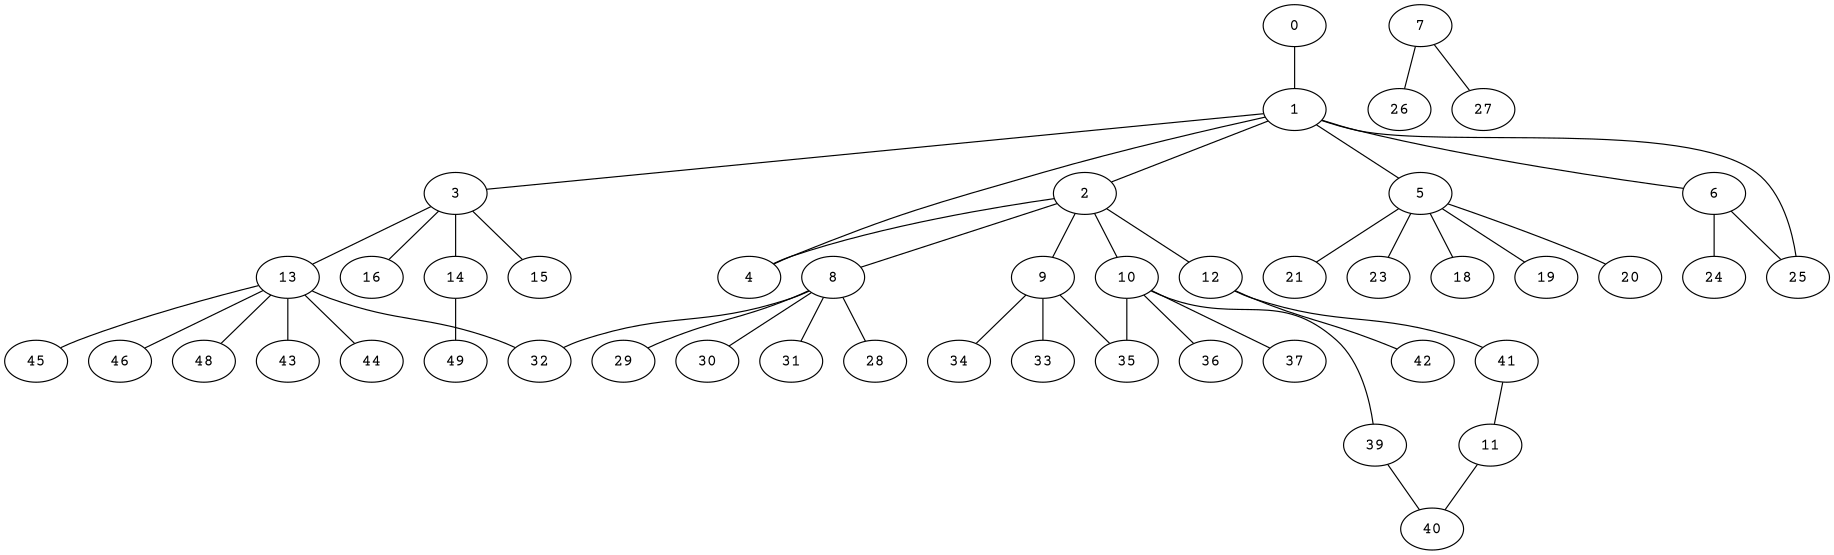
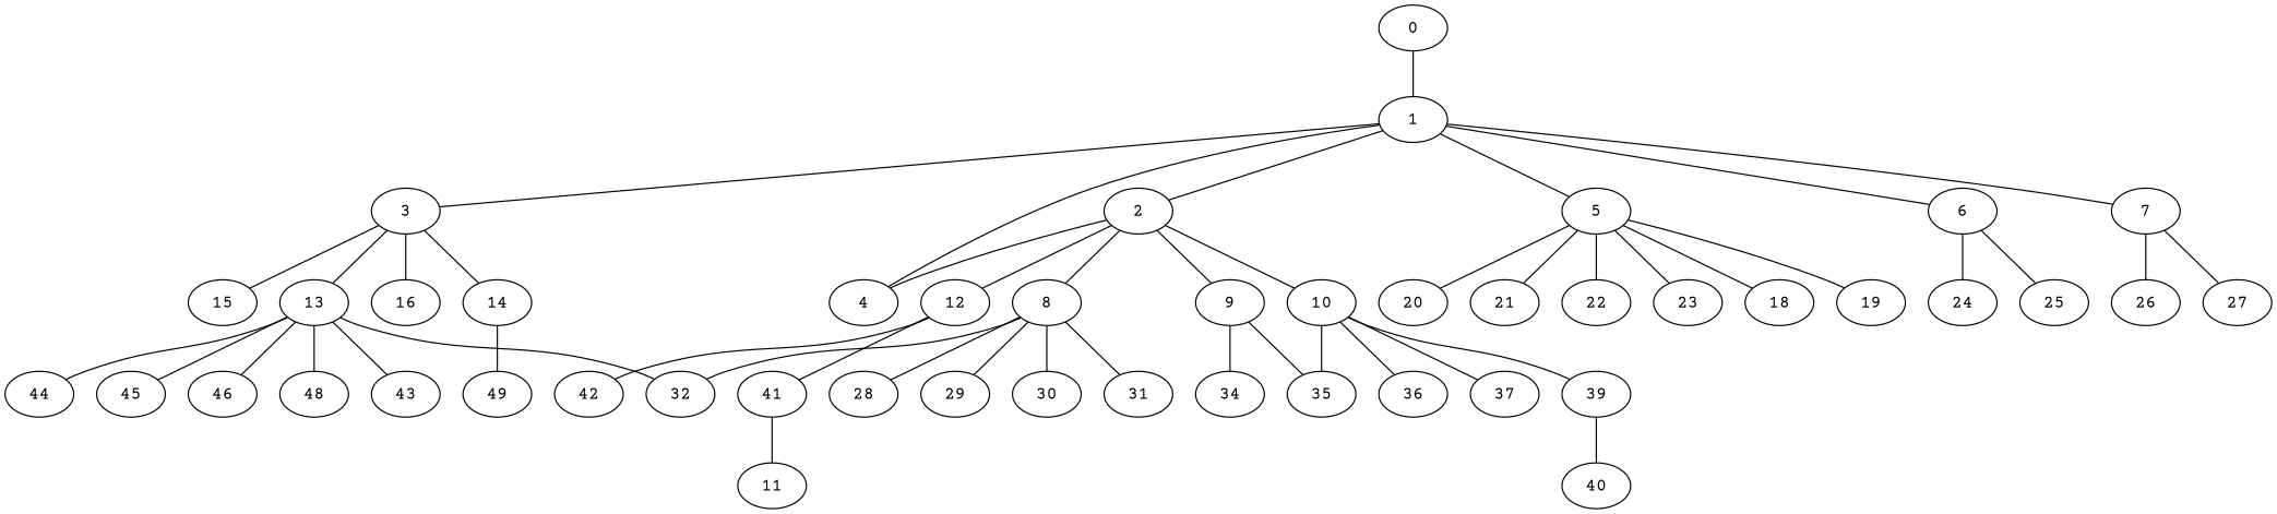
  graph {
    fontname="Courier Prime"
    node [fontname="Courier Prime"]
    edge [fontname="Courier Prime"]
    0
    1
    2
    3
    4
    5
    6
    7
    8
    9
    10
    12
    16
    13
    14
    15
    18
    19
    20
    21
+   22
    23
    24
    25
    26
    27
    32
    28
    29
    30
    31
-   33
    35
    34
    36
    37
    39
    11
    40
    41
    42
    43
    44
    45
    46
    48
    49
    0 -- 1
    1 -- 2
    1 -- 3
    1 -- 4
    1 -- 5
    1 -- 6
-   1 -- 25
+   1 -- 7
    2 -- 4
    2 -- 8
    2 -- 9
    2 -- 10
    2 -- 12
    3 -- 16
    3 -- 13
    3 -- 14
    3 -- 15
    5 -- 18
    5 -- 19
    5 -- 20
    5 -- 21
+   5 -- 22
    5 -- 23
    6 -- 24
    6 -- 25
    7 -- 26
    7 -- 27
    8 -- 32
    8 -- 28
    8 -- 29
    8 -- 30
    8 -- 31
-   9 -- 33
    9 -- 35
    9 -- 34
    10 -- 35
    10 -- 36
    10 -- 37
    10 -- 39
    12 -- 41
    12 -- 42
    13 -- 32
    13 -- 43
    13 -- 44
    13 -- 45
    13 -- 46
    13 -- 48
    14 -- 49
    39 -- 40
-   11 -- 40
    41 -- 11
  }
